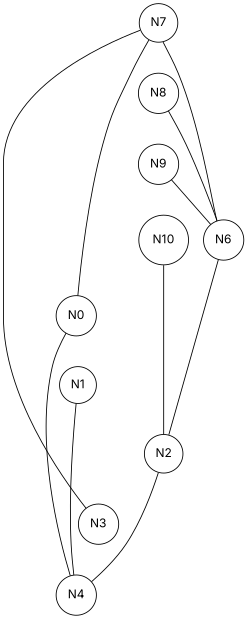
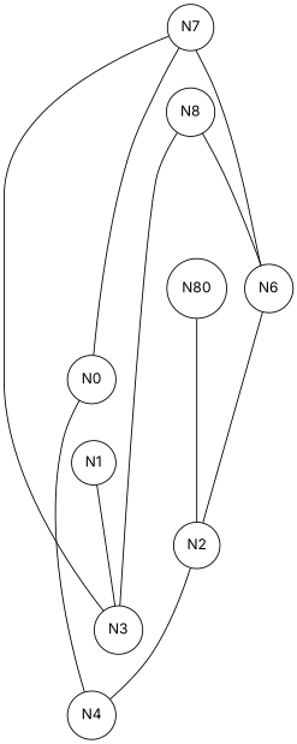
  digraph {
    fontname=Inter
    node [fontname=Inter shape=circle]
    edge [arrowhead=none fontname=Inter]
    N0
    N1
    N2
    N3
    N4
    N6
    N7
    N8
-   N9
-   N10
+   N10 [label=N80]
    N0 -> N1 [style=invis]
    N1 -> N2 [style=invis]
    N2 -> N3 [style=invis]
-   N4 -> N1
+   N3 -> N1
    N3 -> N4 [style=invis]
    N4 -> N0
    N4 -> N2
    N6 -> N2
    N6 -> N7 [style=invis]
    N7 -> N0
    N7 -> N3
    N7 -> N6
    N7 -> N8 [style=invis]
+   N8 -> N3
    N8 -> N6
-   N8 -> N9 [style=invis]
-   N9 -> N6
-   N9 -> N10 [style=invis]
    N10 -> N0 [style=invis]
    N10 -> N2
  }
